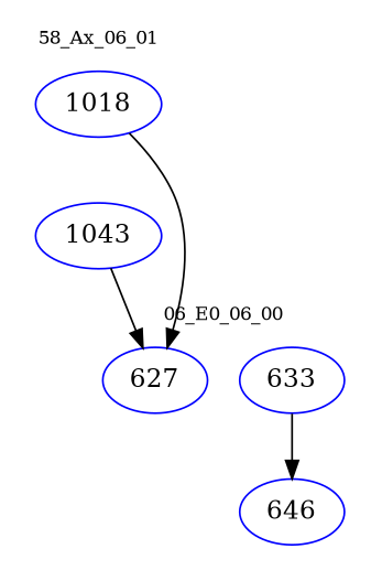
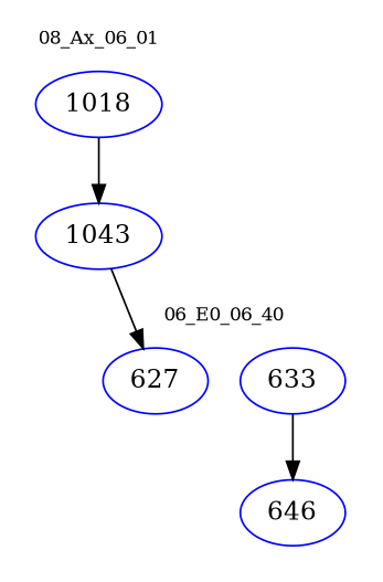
  digraph {
    node [color=blue]
    edge [color=black]
    n1 [label=1018]
    n2 [label=1043]
    n3 [label=633]
    n4 [label=627]
    n5 [label=646]
    subgraph cluster_1 {
      color=white
      fontsize=10
-     label="58_Ax_06_01"
+     label="08_Ax_06_01"
      n1
      n2
    }
    subgraph cluster_2 {
      color=white
      fontsize=10
-     label="06_E0_06_00"
+     label="06_E0_06_40"
      n3
      n4
      n5
    }
-   n1 -> n4
+   n1 -> n2
    n2 -> n4
    n3 -> n5
  }
